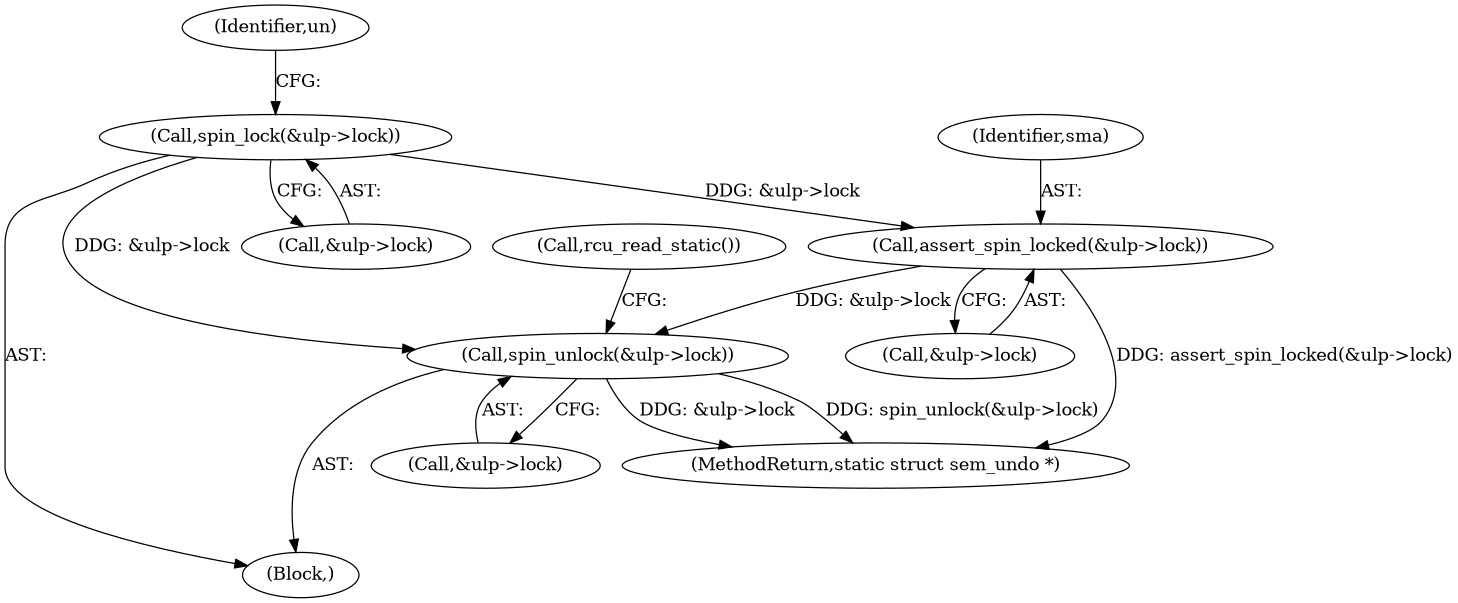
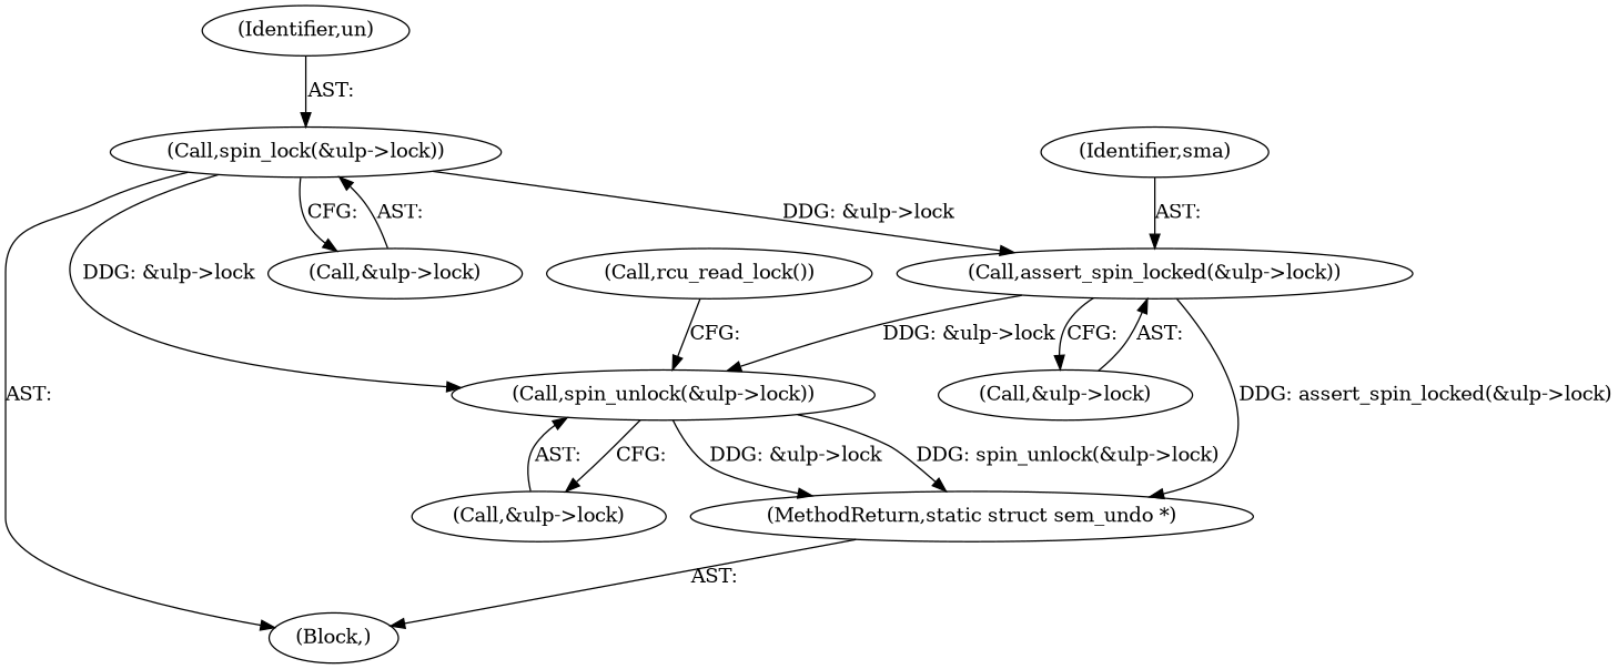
  digraph {
    n1 [label="(Call,assert_spin_locked(&ulp->lock))"]
    n2 [label="(Call,spin_unlock(&ulp->lock))"]
    n3 [label="(MethodReturn,static struct sem_undo *)"]
    n4 [label="(Call,&ulp->lock)"]
    n5 [label="(Block,)"]
    n6 [label="(Call,&ulp->lock)"]
    n7 [label="(Call,spin_lock(&ulp->lock))"]
    n8 [label="(Call,&ulp->lock)"]
-   n9 [label="(Call,rcu_read_static())"]
+   n9 [label="(Call,rcu_read_lock())"]
    n10 [label="(Identifier,sma)"]
    n11 [label="(Identifier,un)"]
    n1 -> n2 [label="DDG: &ulp->lock"]
    n1 -> n3 [label="DDG: assert_spin_locked(&ulp->lock)"]
    n1 -> n4 [label="CFG: "]
    n2 -> n3 [label="DDG: spin_unlock(&ulp->lock)"]
    n2 -> n3 [label="DDG: &ulp->lock"]
-   n2 -> n5 [label="AST: "]
+   n3 -> n5 [label="AST: "]
    n2 -> n6 [label="CFG: "]
    n4 -> n1 [label="AST: "]
    n6 -> n2 [label="AST: "]
    n7 -> n1 [label="DDG: &ulp->lock"]
    n7 -> n2 [label="DDG: &ulp->lock"]
    n7 -> n5 [label="AST: "]
    n7 -> n8 [label="CFG: "]
    n8 -> n7 [label="AST: "]
    n9 -> n2 [label="CFG: "]
    n10 -> n1 [label="AST: "]
-   n11 -> n7 [label="CFG: "]
+   n11 -> n7 [label="AST: "]
  }
